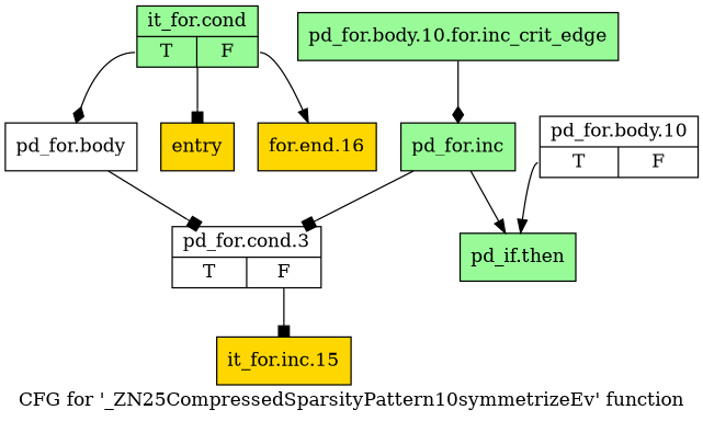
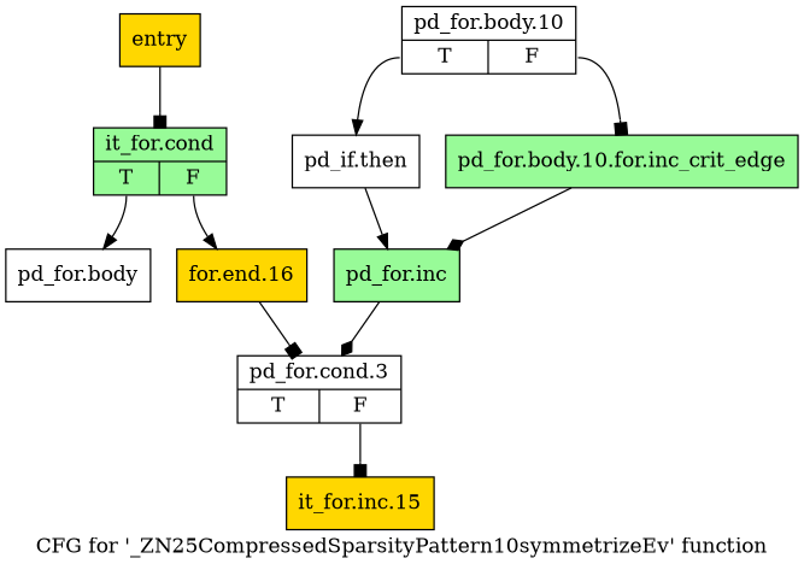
  digraph {
    label="CFG for '_ZN25CompressedSparsityPattern10symmetrizeEv' function"
    node [fillcolor=white shape=record style=filled]
    edge [arrowhead=box]
    n1 [fillcolor=gold label="{entry}"]
    n2 [fillcolor=palegreen label="{it_for.cond|{<s0>T|<s1>F}}"]
    n3 [label="{pd_for.body}"]
    n4 [fillcolor=gold label="{for.end.16}"]
    n5 [label="{pd_for.cond.3|{<s0>T|<s1>F}}"]
    n6 [fillcolor=gold label="{it_for.inc.15}"]
    n7 [label="{pd_for.body.10|{<s0>T|<s1>F}}"]
-   n8 [fillcolor=palegreen label="{pd_if.then}"]
+   n8 [label="{pd_if.then}"]
    n9 [fillcolor=palegreen label="{pd_for.body.10.for.inc_crit_edge}"]
    n10 [fillcolor=palegreen label="{pd_for.inc}"]
-   n2 -> n1
-   n2 -> n3 [arrowhead=diamond tailport=s0]
+   n1 -> n2
+   n2 -> n3 [arrowhead=normal tailport=s0]
    n2 -> n4 [arrowhead=normal tailport=s1]
-   n3 -> n5
+   n4 -> n5
    n5 -> n6 [tailport=s1]
    n7 -> n8 [arrowhead=normal tailport=s0]
-   n10 -> n8 [arrowhead=normal]
+   n7 -> n9 [tailport=s1]
+   n8 -> n10 [arrowhead=normal]
    n9 -> n10 [arrowhead=diamond]
-   n10 -> n5
+   n10 -> n5 [arrowhead=diamond]
  }
